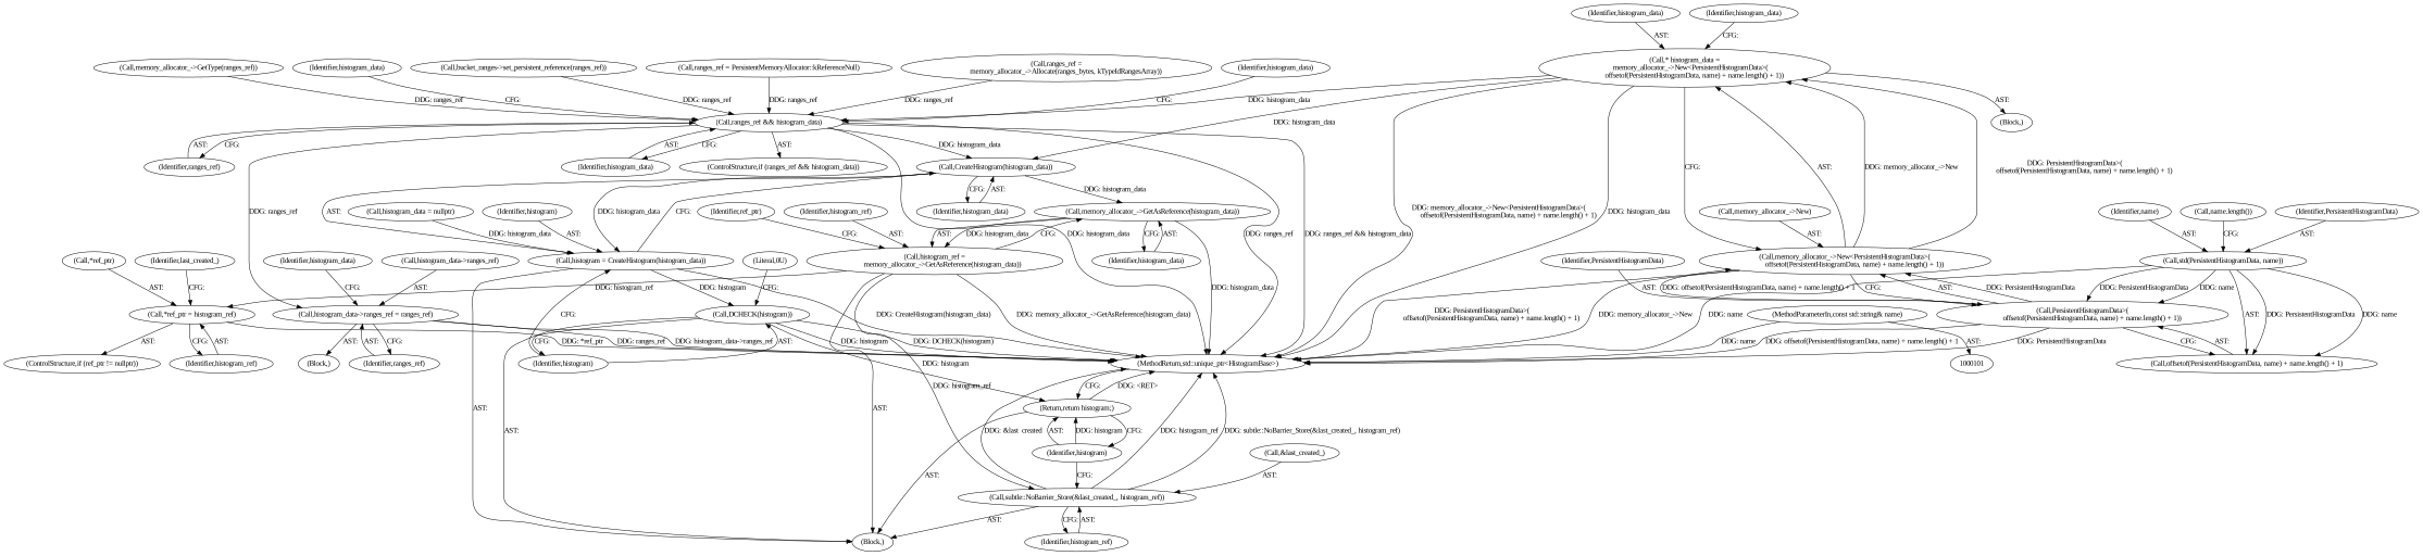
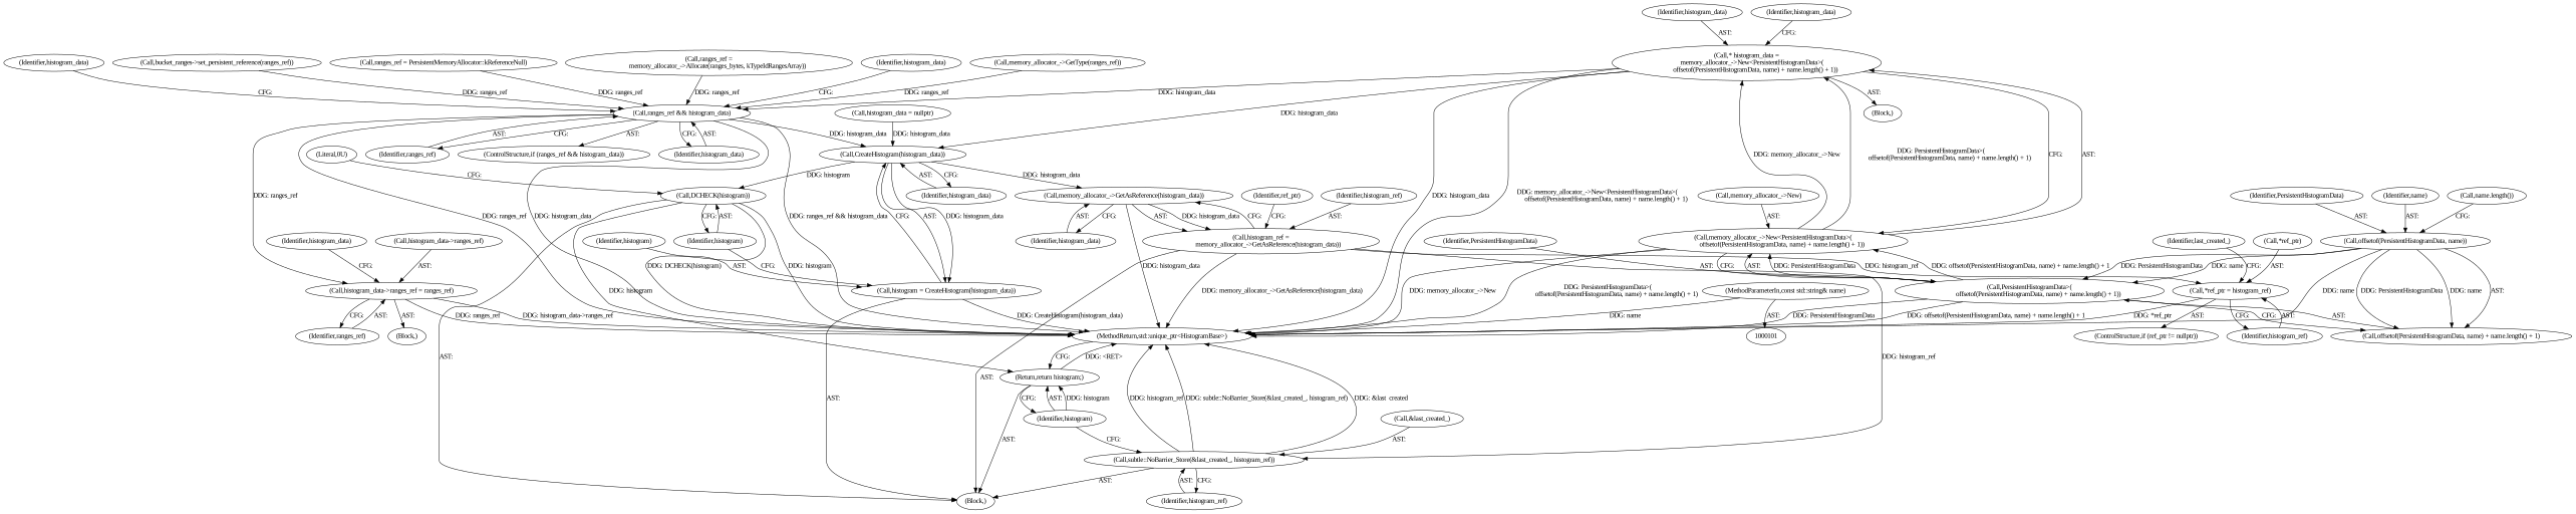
  digraph {
    fontname="Liberation Serif"
    node [fontname="Liberation Serif"]
    edge [fontname="Liberation Serif"]
    n1 [label="(Call,* histogram_data =\n      memory_allocator_->New<PersistentHistogramData>(\n          offsetof(PersistentHistogramData, name) + name.length() + 1))"]
    n2 [label="(Call,memory_allocator_->New<PersistentHistogramData>(\n          offsetof(PersistentHistogramData, name) + name.length() + 1))"]
    n3 [label="(Call,ranges_ref && histogram_data)"]
    n4 [label="(Call,CreateHistogram(histogram_data))"]
    n5 [label="(MethodReturn,std::unique_ptr<HistogramBase>)"]
    n6 [label="(Block,)"]
    n7 [label="(Call,PersistentHistogramData>(\n          offsetof(PersistentHistogramData, name) + name.length() + 1))"]
    n8 [label="(Call,histogram_data->ranges_ref = ranges_ref)"]
    n9 [label="(ControlStructure,if (ranges_ref && histogram_data))"]
    n10 [label="(Identifier,histogram_data)"]
    n11 [label="(Identifier,ranges_ref)"]
    n12 [label="(Call,histogram = CreateHistogram(histogram_data))"]
    n13 [label="(Call,memory_allocator_->GetAsReference(histogram_data))"]
    n14 [label="(Identifier,histogram_data)"]
    n15 [label="(Return,return histogram;)"]
    n16 [label="(Call,offsetof(PersistentHistogramData, name) + name.length() + 1)"]
-   n17 [label="(Call,std(PersistentHistogramData, name))"]
+   n17 [label="(Call,offsetof(PersistentHistogramData, name))"]
    n18 [label="(Identifier,name)"]
    n19 [label="(MethodParameterIn,const std::string& name)"]
    1000101
    n21 [label="(Block,)"]
    n22 [label="(Identifier,ranges_ref)"]
    n23 [label="(Call,DCHECK(histogram))"]
    n24 [label="(Block,)"]
    n25 [label="(Call,histogram_ref =\n        memory_allocator_->GetAsReference(histogram_data))"]
    n26 [label="(Identifier,histogram_data)"]
    n27 [label="(Identifier,histogram)"]
    n28 [label="(Identifier,histogram)"]
    n29 [label="(Call,subtle::NoBarrier_Store(&last_created_, histogram_ref))"]
    n30 [label="(Call,*ref_ptr = histogram_ref)"]
    n31 [label="(Identifier,histogram_ref)"]
    n32 [label="(ControlStructure,if (ref_ptr != nullptr))"]
    n33 [label="(Identifier,histogram_ref)"]
    n34 [label="(Identifier,histogram_data)"]
    n35 [label="(Identifier,histogram_data)"]
    n36 [label="(Call,histogram_data = nullptr)"]
    n37 [label="(Identifier,last_created_)"]
    n38 [label="(Identifier,histogram_data)"]
    n39 [label="(Call,name.length())"]
    n40 [label="(Call,&last_created_)"]
    n41 [label="(Call,histogram_data->ranges_ref)"]
    n42 [label="(Call,memory_allocator_->New)"]
    n43 [label="(Call,memory_allocator_->GetType(ranges_ref))"]
    n44 [label="(Identifier,histogram)"]
    n45 [label="(Identifier,PersistentHistogramData)"]
    n46 [label="(Identifier,histogram_data)"]
    n47 [label="(Call,bucket_ranges->set_persistent_reference(ranges_ref))"]
    n48 [label="(Literal,0U)"]
    n49 [label="(Call,ranges_ref = PersistentMemoryAllocator::kReferenceNull)"]
    n50 [label="(Call,*ref_ptr)"]
    n51 [label="(Identifier,PersistentHistogramData)"]
    n52 [label="(Identifier,histogram_ref)"]
    n53 [label="(Identifier,ref_ptr)"]
    n54 [label="(Identifier,histogram_data)"]
    n55 [label="(Call,ranges_ref =\n          memory_allocator_->Allocate(ranges_bytes, kTypeIdRangesArray))"]
    n1 -> n2 [label="CFG: "]
    n1 -> n3 [label="DDG: histogram_data"]
    n1 -> n4 [label="DDG: histogram_data"]
    n1 -> n5 [label="DDG: memory_allocator_->New<PersistentHistogramData>(\n          offsetof(PersistentHistogramData, name) + name.length() + 1)"]
    n1 -> n5 [label="DDG: histogram_data"]
    n1 -> n6 [label="AST: "]
    n2 -> n1 [label="AST: "]
    n2 -> n1 [label="DDG: memory_allocator_->New"]
    n2 -> n1 [label="DDG: PersistentHistogramData>(\n          offsetof(PersistentHistogramData, name) + name.length() + 1)"]
    n2 -> n5 [label="DDG: PersistentHistogramData>(\n          offsetof(PersistentHistogramData, name) + name.length() + 1)"]
    n2 -> n5 [label="DDG: memory_allocator_->New"]
    n2 -> n7 [label="CFG: "]
    n3 -> n4 [label="DDG: histogram_data"]
    n3 -> n5 [label="DDG: ranges_ref && histogram_data"]
    n3 -> n5 [label="DDG: histogram_data"]
    n3 -> n5 [label="DDG: ranges_ref"]
    n3 -> n8 [label="DDG: ranges_ref"]
    n3 -> n9 [label="AST: "]
    n3 -> n10 [label="CFG: "]
    n3 -> n11 [label="CFG: "]
    n4 -> n12 [label="AST: "]
    n4 -> n12 [label="DDG: histogram_data"]
    n4 -> n13 [label="DDG: histogram_data"]
    n4 -> n14 [label="CFG: "]
    n5 -> n15 [label="CFG: "]
    n7 -> n2 [label="AST: "]
    n7 -> n2 [label="DDG: PersistentHistogramData"]
    n7 -> n2 [label="DDG: offsetof(PersistentHistogramData, name) + name.length() + 1"]
    n7 -> n5 [label="DDG: offsetof(PersistentHistogramData, name) + name.length() + 1"]
    n7 -> n5 [label="DDG: PersistentHistogramData"]
    n7 -> n16 [label="CFG: "]
    n8 -> n5 [label="DDG: ranges_ref"]
    n8 -> n5 [label="DDG: histogram_data->ranges_ref"]
    n8 -> n21 [label="AST: "]
    n8 -> n22 [label="CFG: "]
    n10 -> n3 [label="AST: "]
    n11 -> n3 [label="AST: "]
    n12 -> n4 [label="CFG: "]
    n12 -> n5 [label="DDG: CreateHistogram(histogram_data)"]
-   n12 -> n23 [label="DDG: histogram"]
+   n4 -> n23 [label="DDG: histogram"]
    n12 -> n24 [label="AST: "]
    n13 -> n5 [label="DDG: histogram_data"]
    n13 -> n25 [label="AST: "]
    n13 -> n25 [label="DDG: histogram_data"]
    n13 -> n26 [label="CFG: "]
    n14 -> n4 [label="AST: "]
    n15 -> n5 [label="DDG: <RET>"]
    n15 -> n24 [label="AST: "]
    n15 -> n28 [label="CFG: "]
    n16 -> n7 [label="AST: "]
    n17 -> n5 [label="DDG: name"]
    n17 -> n7 [label="DDG: PersistentHistogramData"]
    n17 -> n7 [label="DDG: name"]
    n17 -> n16 [label="AST: "]
    n17 -> n16 [label="DDG: PersistentHistogramData"]
    n17 -> n16 [label="DDG: name"]
    n18 -> n17 [label="AST: "]
    n19 -> n5 [label="DDG: name"]
    n19 -> 1000101 [label="AST: "]
    n22 -> n8 [label="AST: "]
    n23 -> n5 [label="DDG: DCHECK(histogram)"]
    n23 -> n5 [label="DDG: histogram"]
    n23 -> n15 [label="DDG: histogram"]
    n23 -> n24 [label="AST: "]
    n23 -> n27 [label="CFG: "]
    n25 -> n5 [label="DDG: memory_allocator_->GetAsReference(histogram_data)"]
    n25 -> n13 [label="CFG: "]
    n25 -> n24 [label="AST: "]
    n25 -> n29 [label="DDG: histogram_ref"]
    n25 -> n30 [label="DDG: histogram_ref"]
    n26 -> n13 [label="AST: "]
    n27 -> n12 [label="CFG: "]
    n27 -> n23 [label="AST: "]
    n28 -> n15 [label="AST: "]
    n28 -> n15 [label="DDG: histogram"]
    n28 -> n29 [label="CFG: "]
    n29 -> n5 [label="DDG: histogram_ref"]
    n29 -> n5 [label="DDG: subtle::NoBarrier_Store(&last_created_, histogram_ref)"]
    n29 -> n5 [label="DDG: &last_created_"]
    n29 -> n24 [label="AST: "]
    n29 -> n33 [label="CFG: "]
    n30 -> n5 [label="DDG: *ref_ptr"]
    n30 -> n31 [label="CFG: "]
    n30 -> n32 [label="AST: "]
    n31 -> n30 [label="AST: "]
    n33 -> n29 [label="AST: "]
    n34 -> n8 [label="CFG: "]
    n35 -> n1 [label="AST: "]
-   n36 -> n12 [label="DDG: histogram_data"]
+   n36 -> n4 [label="DDG: histogram_data"]
    n37 -> n30 [label="CFG: "]
    n38 -> n3 [label="CFG: "]
    n39 -> n17 [label="CFG: "]
    n40 -> n29 [label="AST: "]
    n41 -> n8 [label="AST: "]
    n42 -> n2 [label="AST: "]
    n43 -> n3 [label="DDG: ranges_ref"]
    n44 -> n12 [label="AST: "]
    n45 -> n17 [label="AST: "]
    n46 -> n3 [label="CFG: "]
    n47 -> n3 [label="DDG: ranges_ref"]
    n48 -> n23 [label="CFG: "]
    n49 -> n3 [label="DDG: ranges_ref"]
    n50 -> n30 [label="AST: "]
    n51 -> n7 [label="AST: "]
    n52 -> n25 [label="AST: "]
    n53 -> n25 [label="CFG: "]
    n54 -> n1 [label="CFG: "]
    n55 -> n3 [label="DDG: ranges_ref"]
  }
